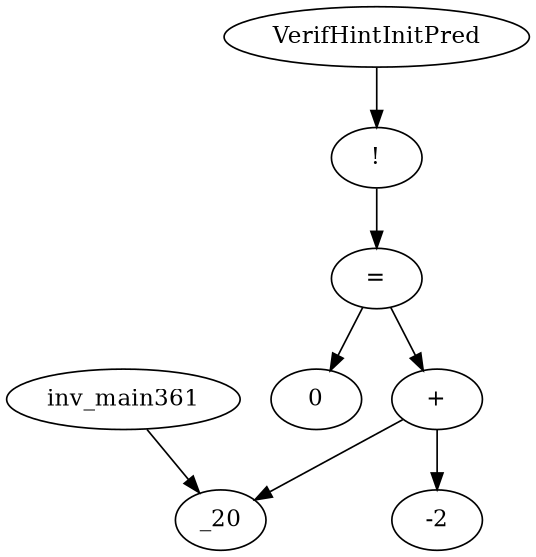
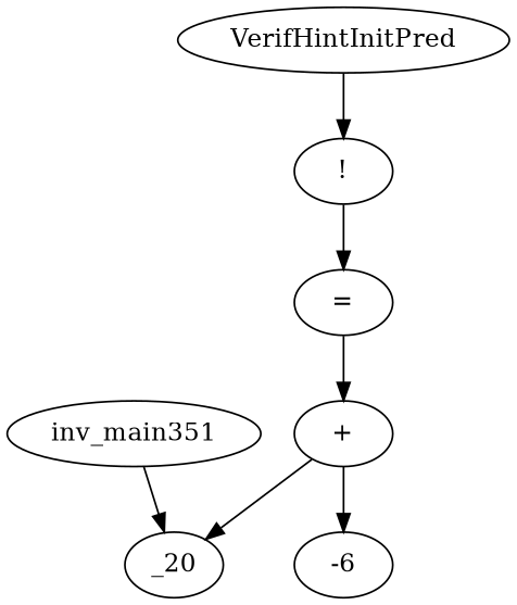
  digraph {
-   n1 [label=inv_main361]
+   n1 [label=inv_main351]
    n2 [label=_20]
    n3 [label=VerifHintInitPred]
    n4 [label="!"]
    n5 [label="="]
-   n6 [label=0]
    n7 [label="+"]
-   n8 [label=-2]
+   n8 [label=-6]
    n1 -> n2
    n3 -> n4
    n4 -> n5
-   n5 -> n6
    n5 -> n7
    n7 -> n2
    n7 -> n8
  }
